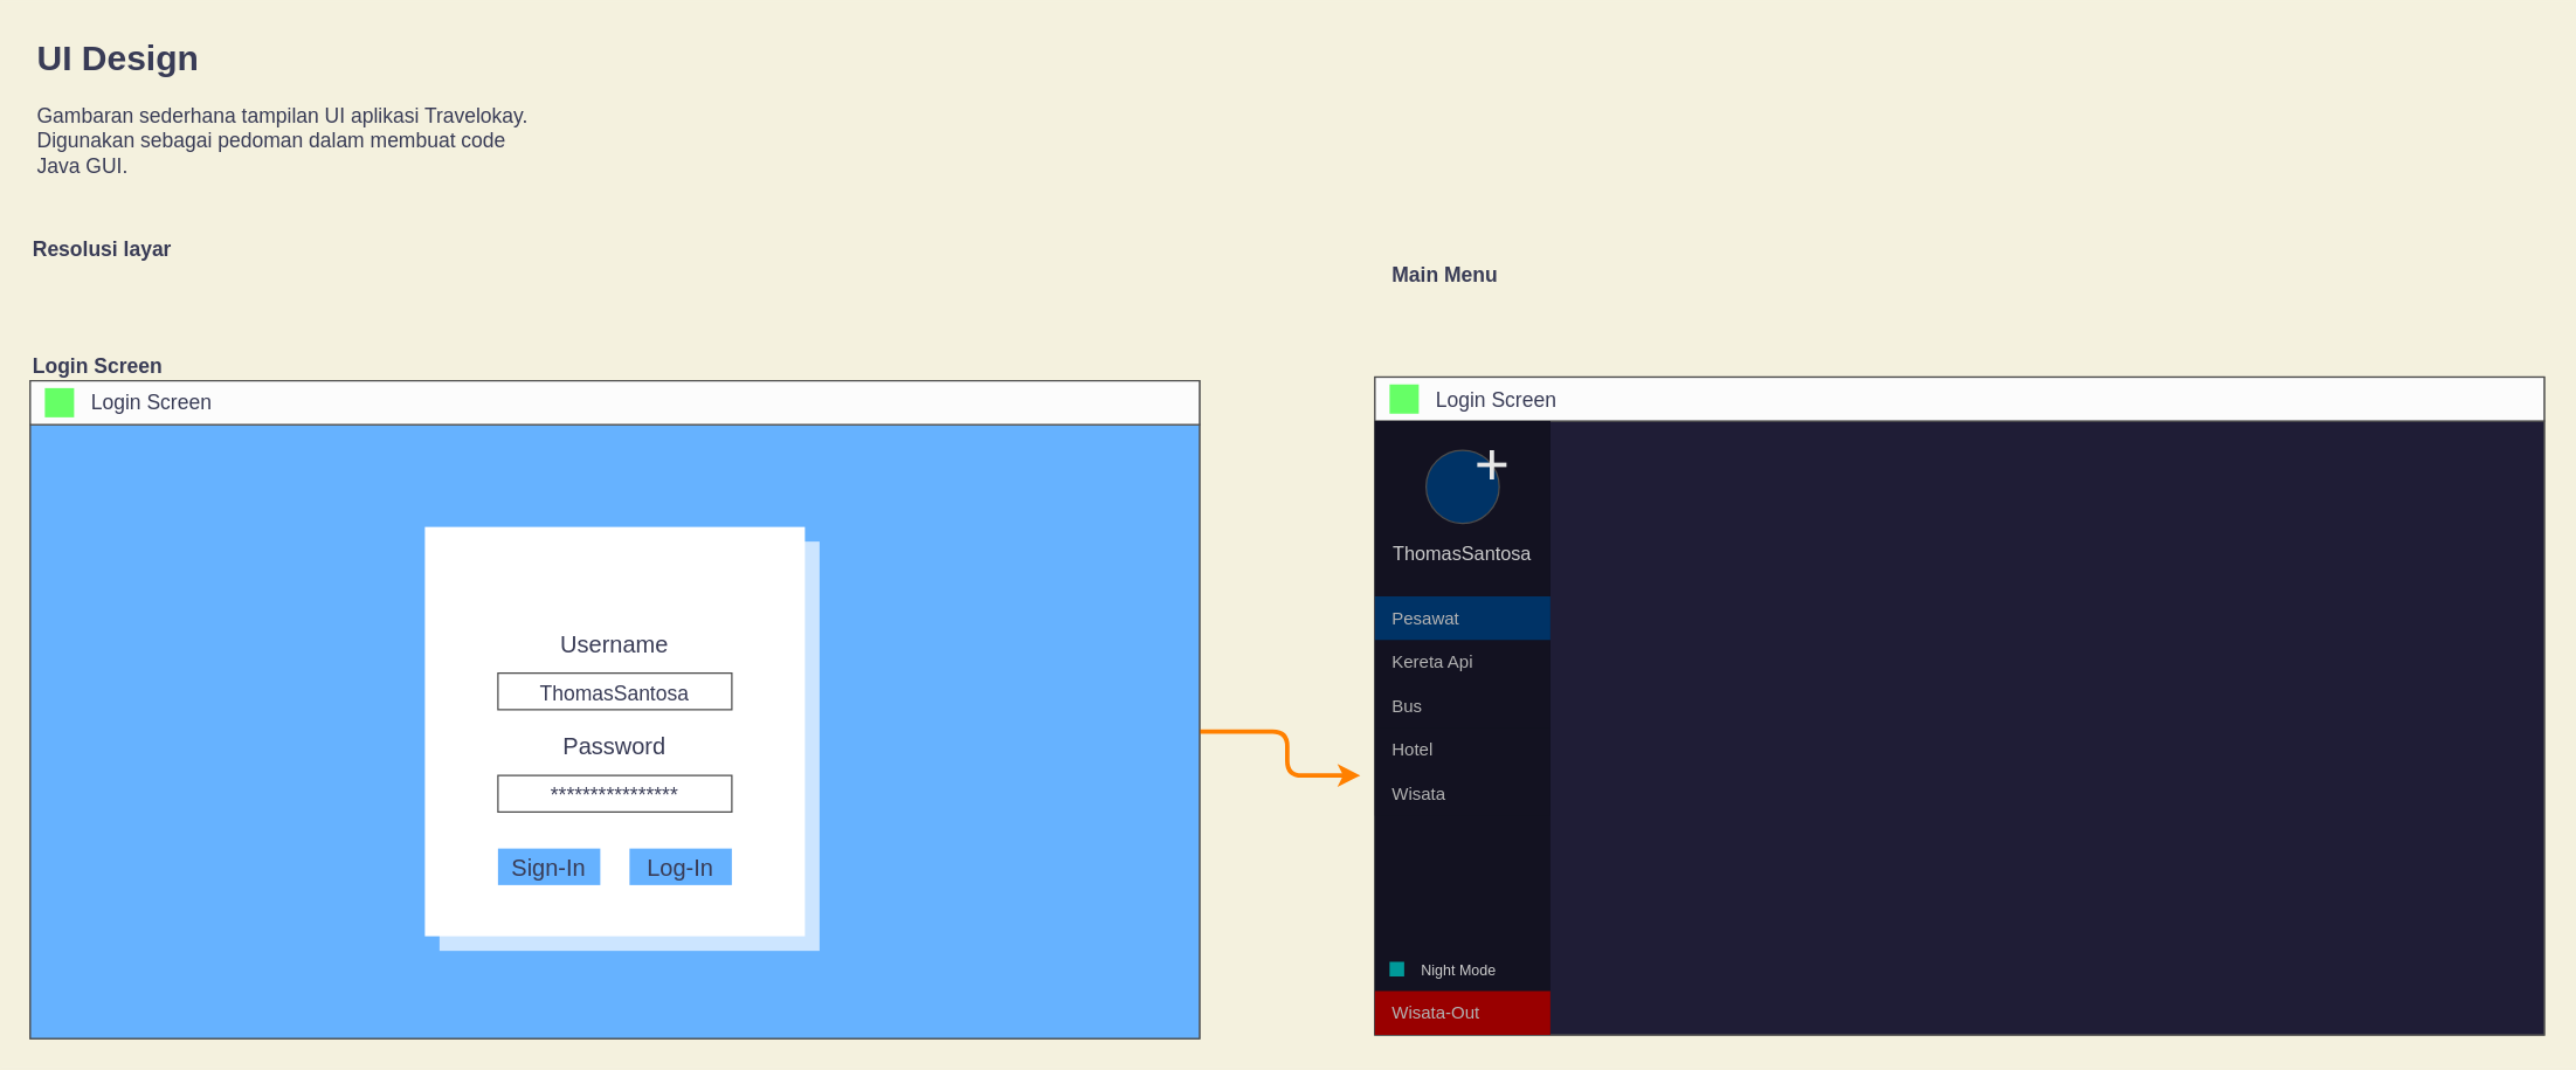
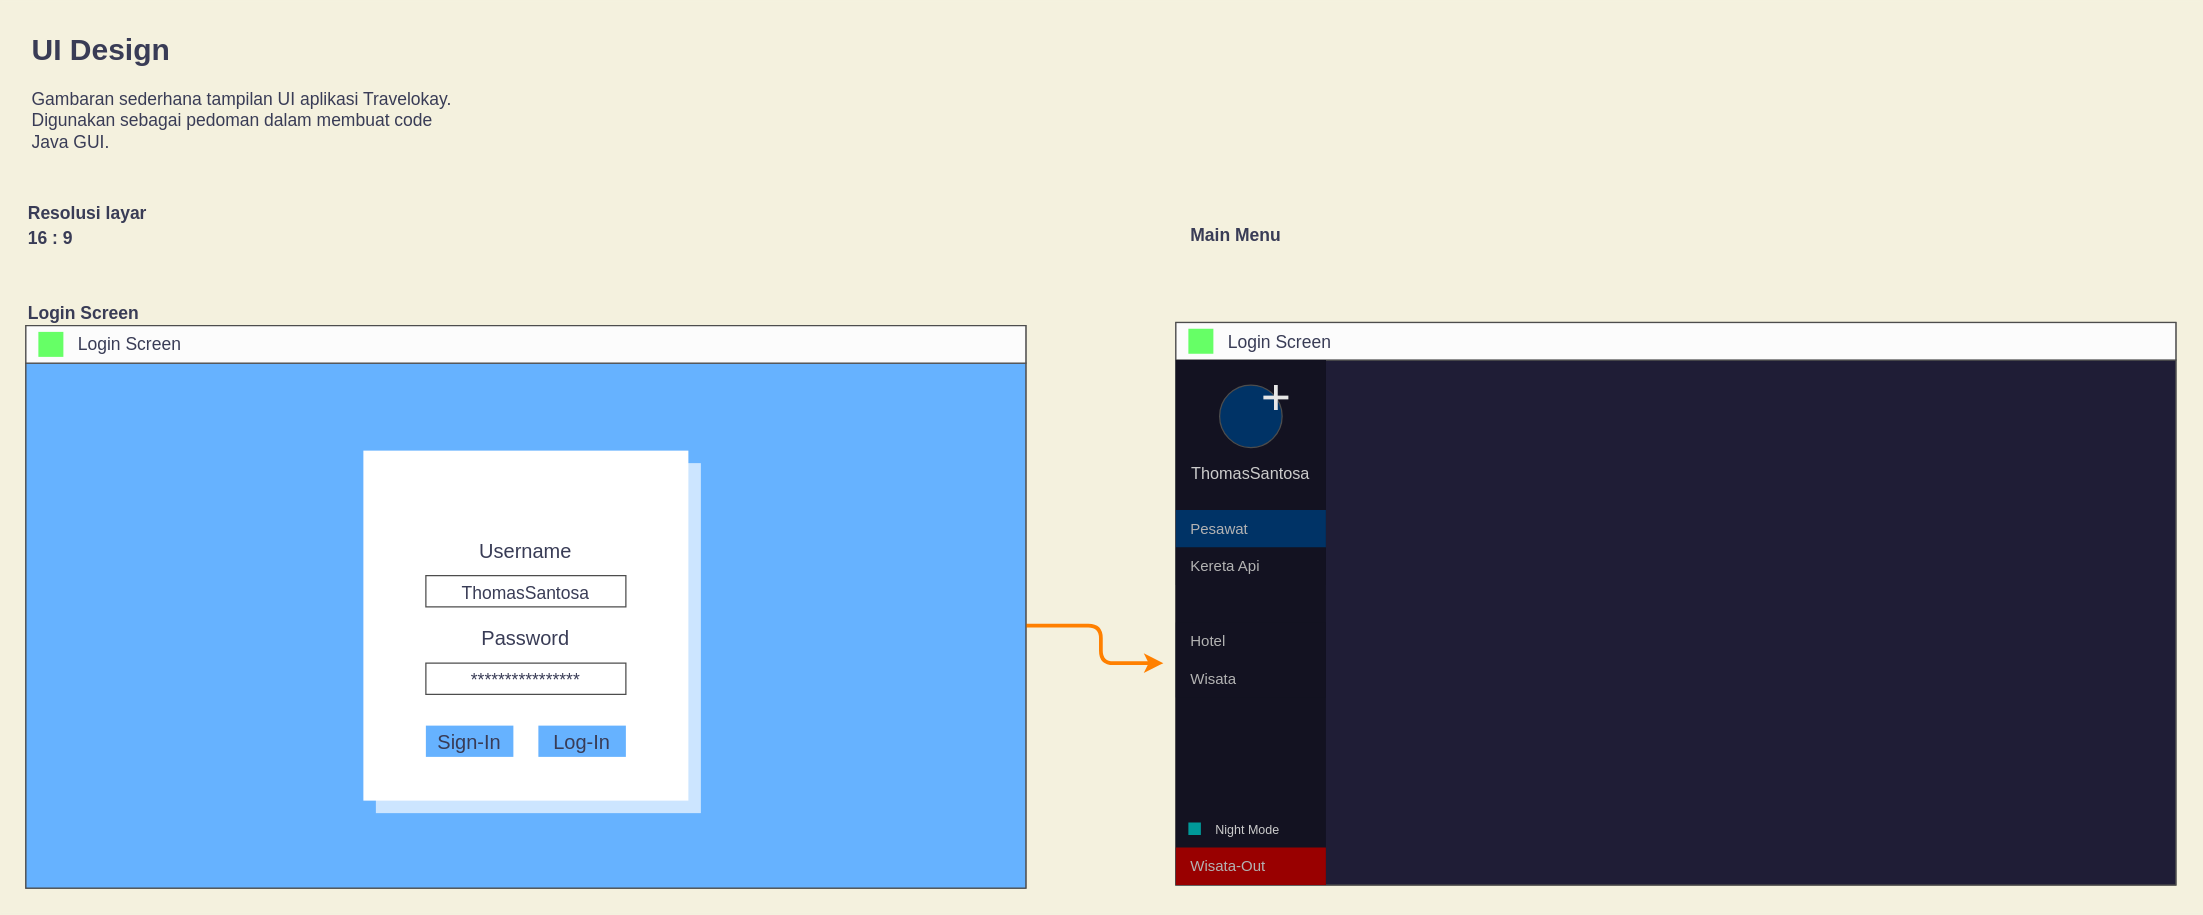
  <mxCell id="0" />
  <mxCell id="1" parent="0" />
  <mxCell id="2" value="" style="rounded=0;whiteSpace=wrap;html=1;sketch=0;fontColor=#393C56;fillColor=#FCFCFC;strokeColor=#4D4D4D;" vertex="1" parent="1"><mxGeometry x="20" y="260" width="800" height="450" as="geometry" /></mxCell>
  <mxCell id="3" style="edgeStyle=orthogonalEdgeStyle;curved=0;rounded=1;sketch=0;orthogonalLoop=1;jettySize=auto;html=1;fontFamily=Helvetica;fontSize=10;fontColor=#393C56;strokeWidth=3;fillColor=#F2CC8F;strokeColor=#FF8000;" edge="1" parent="1" source="4"><mxGeometry relative="1" as="geometry"><mxPoint x="930" y="530" as="targetPoint" /><Array as="points"><mxPoint x="880" y="500" /><mxPoint x="880" y="530" /><mxPoint x="920" y="530" /></Array></mxGeometry></mxCell>
  <mxCell id="4" value="" style="rounded=0;whiteSpace=wrap;html=1;sketch=0;fontSize=14;strokeColor=#4D4D4D;align=left;fillColor=#66B2FF;fontColor=#393C56;" vertex="1" parent="1"><mxGeometry x="20" y="290" width="800" height="420" as="geometry" /></mxCell>
  <mxCell id="5" value="" style="rounded=0;whiteSpace=wrap;html=1;sketch=0;fontSize=14;fontColor=#393C56;align=left;strokeColor=none;fillColor=#CCE5FF;" vertex="1" parent="1"><mxGeometry x="300" y="370" width="260" height="280" as="geometry" /></mxCell>
  <mxCell id="6" value="&lt;h1&gt;UI Design&lt;/h1&gt;&lt;p&gt;&lt;font style=&quot;font-size: 14px&quot;&gt;Gambaran sederhana tampilan UI aplikasi Travelokay. Digunakan sebagai pedoman dalam membuat code Java GUI.&lt;/font&gt;&lt;/p&gt;" style="text;html=1;strokeColor=none;fillColor=none;spacing=5;spacingTop=-20;whiteSpace=wrap;overflow=hidden;rounded=0;sketch=0;fontColor=#393C56;" vertex="1" parent="1"><mxGeometry x="20" y="20" width="360" height="120" as="geometry" /></mxCell>
  <mxCell id="7" value="Login Screen" style="text;html=1;strokeColor=none;fillColor=none;align=left;verticalAlign=middle;whiteSpace=wrap;rounded=0;sketch=0;fontColor=#393C56;fontSize=14;fontStyle=1" vertex="1" parent="1"><mxGeometry x="20" y="240" width="100" height="20" as="geometry" /></mxCell>
  <mxCell id="8" value="Resolusi layar" style="text;html=1;strokeColor=none;fillColor=none;align=left;verticalAlign=middle;whiteSpace=wrap;rounded=0;sketch=0;fontColor=#393C56;fontSize=14;fontStyle=1" vertex="1" parent="1"><mxGeometry x="20" y="160" width="100" height="20" as="geometry" /></mxCell>
+ <mxCell id="9" value="16 : 9" style="text;html=1;strokeColor=none;fillColor=none;align=left;verticalAlign=middle;whiteSpace=wrap;rounded=0;sketch=0;fontColor=#393C56;fontSize=14;fontStyle=1" vertex="1" parent="1"><mxGeometry x="20" y="180" width="100" height="20" as="geometry" /></mxCell>
  <mxCell id="10" value="" style="rounded=0;whiteSpace=wrap;html=1;sketch=0;fontColor=#393C56;fillColor=#FCFCFC;strokeColor=#4D4D4D;" vertex="1" parent="1"><mxGeometry x="20" y="260" width="800" height="30" as="geometry" /></mxCell>
  <mxCell id="11" value="" style="rounded=0;whiteSpace=wrap;html=1;sketch=0;fontSize=14;fontColor=#393C56;align=left;fillColor=#FFFFFF;strokeColor=none;" vertex="1" parent="1"><mxGeometry x="290" y="360" width="260" height="280" as="geometry" /></mxCell>
  <mxCell id="12" value="Username" style="text;html=1;strokeColor=none;fillColor=none;align=center;verticalAlign=middle;whiteSpace=wrap;rounded=0;sketch=0;fontFamily=Helvetica;fontSize=16;fontColor=#393C56;" vertex="1" parent="1"><mxGeometry x="370" y="430" width="100" height="20" as="geometry" /></mxCell>
  <mxCell id="13" value="&lt;font style=&quot;font-size: 14px&quot;&gt;ThomasSantosa&lt;/font&gt;" style="rounded=0;whiteSpace=wrap;html=1;sketch=0;fontFamily=Helvetica;fontSize=16;fontColor=#393C56;strokeColor=#4D4D4D;fillColor=#FFFFFF;align=center;" vertex="1" parent="1"><mxGeometry x="340" y="460" width="160" height="25" as="geometry" /></mxCell>
  <mxCell id="14" value="Password" style="text;html=1;strokeColor=none;fillColor=none;align=center;verticalAlign=middle;whiteSpace=wrap;rounded=0;sketch=0;fontFamily=Helvetica;fontSize=16;fontColor=#393C56;" vertex="1" parent="1"><mxGeometry x="370" y="500" width="100" height="20" as="geometry" /></mxCell>
  <mxCell id="15" value="&lt;font style=&quot;font-size: 14px&quot;&gt;****************&lt;/font&gt;" style="rounded=0;whiteSpace=wrap;html=1;sketch=0;fontFamily=Helvetica;fontSize=16;fontColor=#393C56;strokeColor=#4D4D4D;fillColor=#FFFFFF;align=center;" vertex="1" parent="1"><mxGeometry x="340" y="530" width="160" height="25" as="geometry" /></mxCell>
  <mxCell id="16" value="Log-In" style="rounded=0;whiteSpace=wrap;html=1;sketch=0;fontFamily=Helvetica;fontSize=16;fontColor=#393C56;align=center;fillColor=#66B2FF;strokeColor=none;" vertex="1" parent="1"><mxGeometry x="430" y="580" width="70" height="25" as="geometry" /></mxCell>
  <mxCell id="17" value="" style="rounded=0;whiteSpace=wrap;html=1;sketch=0;fontFamily=Helvetica;fontSize=16;fontColor=#393C56;align=left;fillColor=#66FF66;strokeColor=none;" vertex="1" parent="1"><mxGeometry x="30" y="265" width="20" height="20" as="geometry" /></mxCell>
  <mxCell id="18" value="Login Screen" style="text;html=1;strokeColor=none;fillColor=none;align=left;verticalAlign=middle;whiteSpace=wrap;rounded=0;sketch=0;fontFamily=Helvetica;fontSize=14;fontColor=#393C56;" vertex="1" parent="1"><mxGeometry x="60" y="265" width="100" height="20" as="geometry" /></mxCell>
  <mxCell id="19" value="Sign-In" style="rounded=0;whiteSpace=wrap;html=1;sketch=0;fontFamily=Helvetica;fontSize=16;fontColor=#393C56;align=center;fillColor=#66B2FF;strokeColor=none;" vertex="1" parent="1"><mxGeometry x="340" y="580" width="70" height="25" as="geometry" /></mxCell>
  <mxCell id="20" value="" style="rounded=0;whiteSpace=wrap;html=1;sketch=0;fontColor=#393C56;fillColor=#FCFCFC;strokeColor=#4D4D4D;" vertex="1" parent="1"><mxGeometry x="940" y="257.5" width="800" height="450" as="geometry" /></mxCell>
  <mxCell id="21" value="" style="rounded=0;whiteSpace=wrap;html=1;sketch=0;fontSize=14;fontColor=#393C56;strokeColor=#4D4D4D;align=left;fillColor=#1F1D36;" vertex="1" parent="1"><mxGeometry x="940" y="287.5" width="800" height="420" as="geometry" /></mxCell>
  <mxCell id="22" value="Main Menu" style="text;html=1;strokeColor=none;fillColor=none;align=left;verticalAlign=middle;whiteSpace=wrap;rounded=0;sketch=0;fontColor=#393C56;fontSize=14;fontStyle=1" vertex="1" parent="1"><mxGeometry x="950" y="177.5" width="100" height="20" as="geometry" /></mxCell>
  <mxCell id="23" value="" style="rounded=0;whiteSpace=wrap;html=1;sketch=0;fontColor=#393C56;fillColor=#FCFCFC;strokeColor=#4D4D4D;" vertex="1" parent="1"><mxGeometry x="940" y="257.5" width="800" height="30" as="geometry" /></mxCell>
  <mxCell id="24" value="" style="rounded=0;whiteSpace=wrap;html=1;sketch=0;fontFamily=Helvetica;fontSize=16;fontColor=#393C56;align=left;fillColor=#66FF66;strokeColor=none;" vertex="1" parent="1"><mxGeometry x="950" y="262.5" width="20" height="20" as="geometry" /></mxCell>
  <mxCell id="25" value="Login Screen" style="text;html=1;strokeColor=none;fillColor=none;align=left;verticalAlign=middle;whiteSpace=wrap;rounded=0;sketch=0;fontFamily=Helvetica;fontSize=14;fontColor=#393C56;" vertex="1" parent="1"><mxGeometry x="980" y="262.5" width="100" height="20" as="geometry" /></mxCell>
  <mxCell id="26" value="" style="rounded=0;whiteSpace=wrap;html=1;sketch=0;fontFamily=Helvetica;fontSize=14;fontColor=#393C56;align=left;strokeColor=none;fillColor=#131221;" vertex="1" parent="1"><mxGeometry x="940" y="287.5" width="120" height="420" as="geometry" /></mxCell>
  <mxCell id="27" value="&lt;font color=&quot;#b3b3b3&quot; style=&quot;font-size: 12px&quot;&gt;&amp;nbsp; &amp;nbsp;Pesawat&lt;/font&gt;" style="rounded=0;whiteSpace=wrap;html=1;sketch=0;fontFamily=Helvetica;fontSize=12;fontColor=#393C56;align=left;strokeColor=none;fillColor=#003366;" vertex="1" parent="1"><mxGeometry x="940" y="407.5" width="120" height="30" as="geometry" /></mxCell>
  <mxCell id="28" value="&lt;font color=&quot;#b3b3b3&quot; style=&quot;font-size: 12px&quot;&gt;&amp;nbsp; &amp;nbsp;Kereta Api&lt;/font&gt;" style="rounded=0;whiteSpace=wrap;html=1;sketch=0;fontFamily=Helvetica;fontSize=12;fontColor=#393C56;align=left;strokeColor=none;fillColor=#131221;" vertex="1" parent="1"><mxGeometry x="940" y="437.5" width="120" height="30" as="geometry" /></mxCell>
- <mxCell id="29" value="&lt;font color=&quot;#b3b3b3&quot; style=&quot;font-size: 12px&quot;&gt;&amp;nbsp; &amp;nbsp;Bus&lt;/font&gt;" style="rounded=0;whiteSpace=wrap;html=1;sketch=0;fontFamily=Helvetica;fontSize=12;fontColor=#393C56;align=left;strokeColor=none;fillColor=#131221;" vertex="1" parent="1"><mxGeometry x="940" y="467.5" width="120" height="30" as="geometry" /></mxCell>
  <mxCell id="30" value="&lt;font color=&quot;#b3b3b3&quot; style=&quot;font-size: 12px&quot;&gt;&amp;nbsp; &amp;nbsp;Hotel&lt;/font&gt;" style="rounded=0;whiteSpace=wrap;html=1;sketch=0;fontFamily=Helvetica;fontSize=12;fontColor=#393C56;align=left;strokeColor=none;fillColor=#131221;" vertex="1" parent="1"><mxGeometry x="940" y="497.5" width="120" height="30" as="geometry" /></mxCell>
  <mxCell id="31" value="&lt;font color=&quot;#b3b3b3&quot; style=&quot;font-size: 12px&quot;&gt;&amp;nbsp; &amp;nbsp;Wisata&lt;/font&gt;" style="rounded=0;whiteSpace=wrap;html=1;sketch=0;fontFamily=Helvetica;fontSize=12;fontColor=#393C56;align=left;strokeColor=none;fillColor=#131221;" vertex="1" parent="1"><mxGeometry x="940" y="527.5" width="120" height="30" as="geometry" /></mxCell>
  <mxCell id="32" value="" style="rounded=0;whiteSpace=wrap;html=1;sketch=0;fontFamily=Helvetica;fontSize=13;align=left;strokeColor=none;fillColor=#131221;noLabel=1;fontColor=none;" vertex="1" parent="1"><mxGeometry x="940" y="287.5" width="120" height="120" as="geometry" /></mxCell>
  <mxCell id="33" value="" style="ellipse;whiteSpace=wrap;html=1;aspect=fixed;rounded=0;sketch=0;fontFamily=Helvetica;fontSize=13;fontColor=#393C56;strokeColor=#4D4D4D;fillColor=#003366;align=left;" vertex="1" parent="1"><mxGeometry x="975" y="307.5" width="50" height="50" as="geometry" /></mxCell>
  <mxCell id="34" value="ThomasSantosa" style="text;html=1;strokeColor=none;fillColor=none;align=center;verticalAlign=middle;whiteSpace=wrap;rounded=0;sketch=0;fontFamily=Helvetica;fontSize=13;fontColor=#CCCCCC;" vertex="1" parent="1"><mxGeometry x="945" y="367.5" width="110" height="20" as="geometry" /></mxCell>
  <mxCell id="35" value="" style="group" vertex="1" connectable="0" parent="1"><mxGeometry x="1010" y="307.5" width="20" height="20" as="geometry" /></mxCell>
  <mxCell id="36" value="" style="endArrow=none;html=1;fontFamily=Helvetica;fontSize=13;fontColor=none;strokeWidth=3;fillColor=#F2CC8F;strokeColor=#E6E6E6;" edge="1" parent="35"><mxGeometry width="50" height="50" as="geometry"><mxPoint x="10" y="20" as="sourcePoint" /><mxPoint x="10" as="targetPoint" /></mxGeometry></mxCell>
  <mxCell id="37" value="" style="endArrow=none;html=1;fontFamily=Helvetica;fontSize=13;fontColor=none;strokeWidth=3;fillColor=#F2CC8F;strokeColor=#E6E6E6;" edge="1" parent="35"><mxGeometry width="50" height="50" as="geometry"><mxPoint y="10" as="sourcePoint" /><mxPoint x="20" y="10" as="targetPoint" /></mxGeometry></mxCell>
  <mxCell id="38" value="&lt;font color=&quot;#b3b3b3&quot;&gt;&amp;nbsp; &amp;nbsp;Wisata-Out&lt;/font&gt;" style="rounded=0;whiteSpace=wrap;html=1;sketch=0;fontFamily=Helvetica;fontSize=12;fontColor=#393C56;align=left;strokeColor=none;fillColor=#990000;" vertex="1" parent="1"><mxGeometry x="940" y="677.5" width="120" height="30" as="geometry" /></mxCell>
  <mxCell id="39" value="" style="rounded=0;whiteSpace=wrap;html=1;sketch=0;fontFamily=Helvetica;fontSize=12;fontColor=#393C56;align=left;strokeColor=none;fillColor=#009999;" vertex="1" parent="1"><mxGeometry x="950" y="657.5" width="10" height="10" as="geometry" /></mxCell>
  <mxCell id="40" value="&lt;font style=&quot;font-size: 10px&quot; color=&quot;#cccccc&quot;&gt;Night Mode&lt;/font&gt;" style="text;html=1;strokeColor=none;fillColor=none;align=left;verticalAlign=middle;whiteSpace=wrap;rounded=0;sketch=0;fontFamily=Helvetica;fontSize=10;fontColor=none;" vertex="1" parent="1"><mxGeometry x="970" y="652.5" width="90" height="20" as="geometry" /></mxCell>
